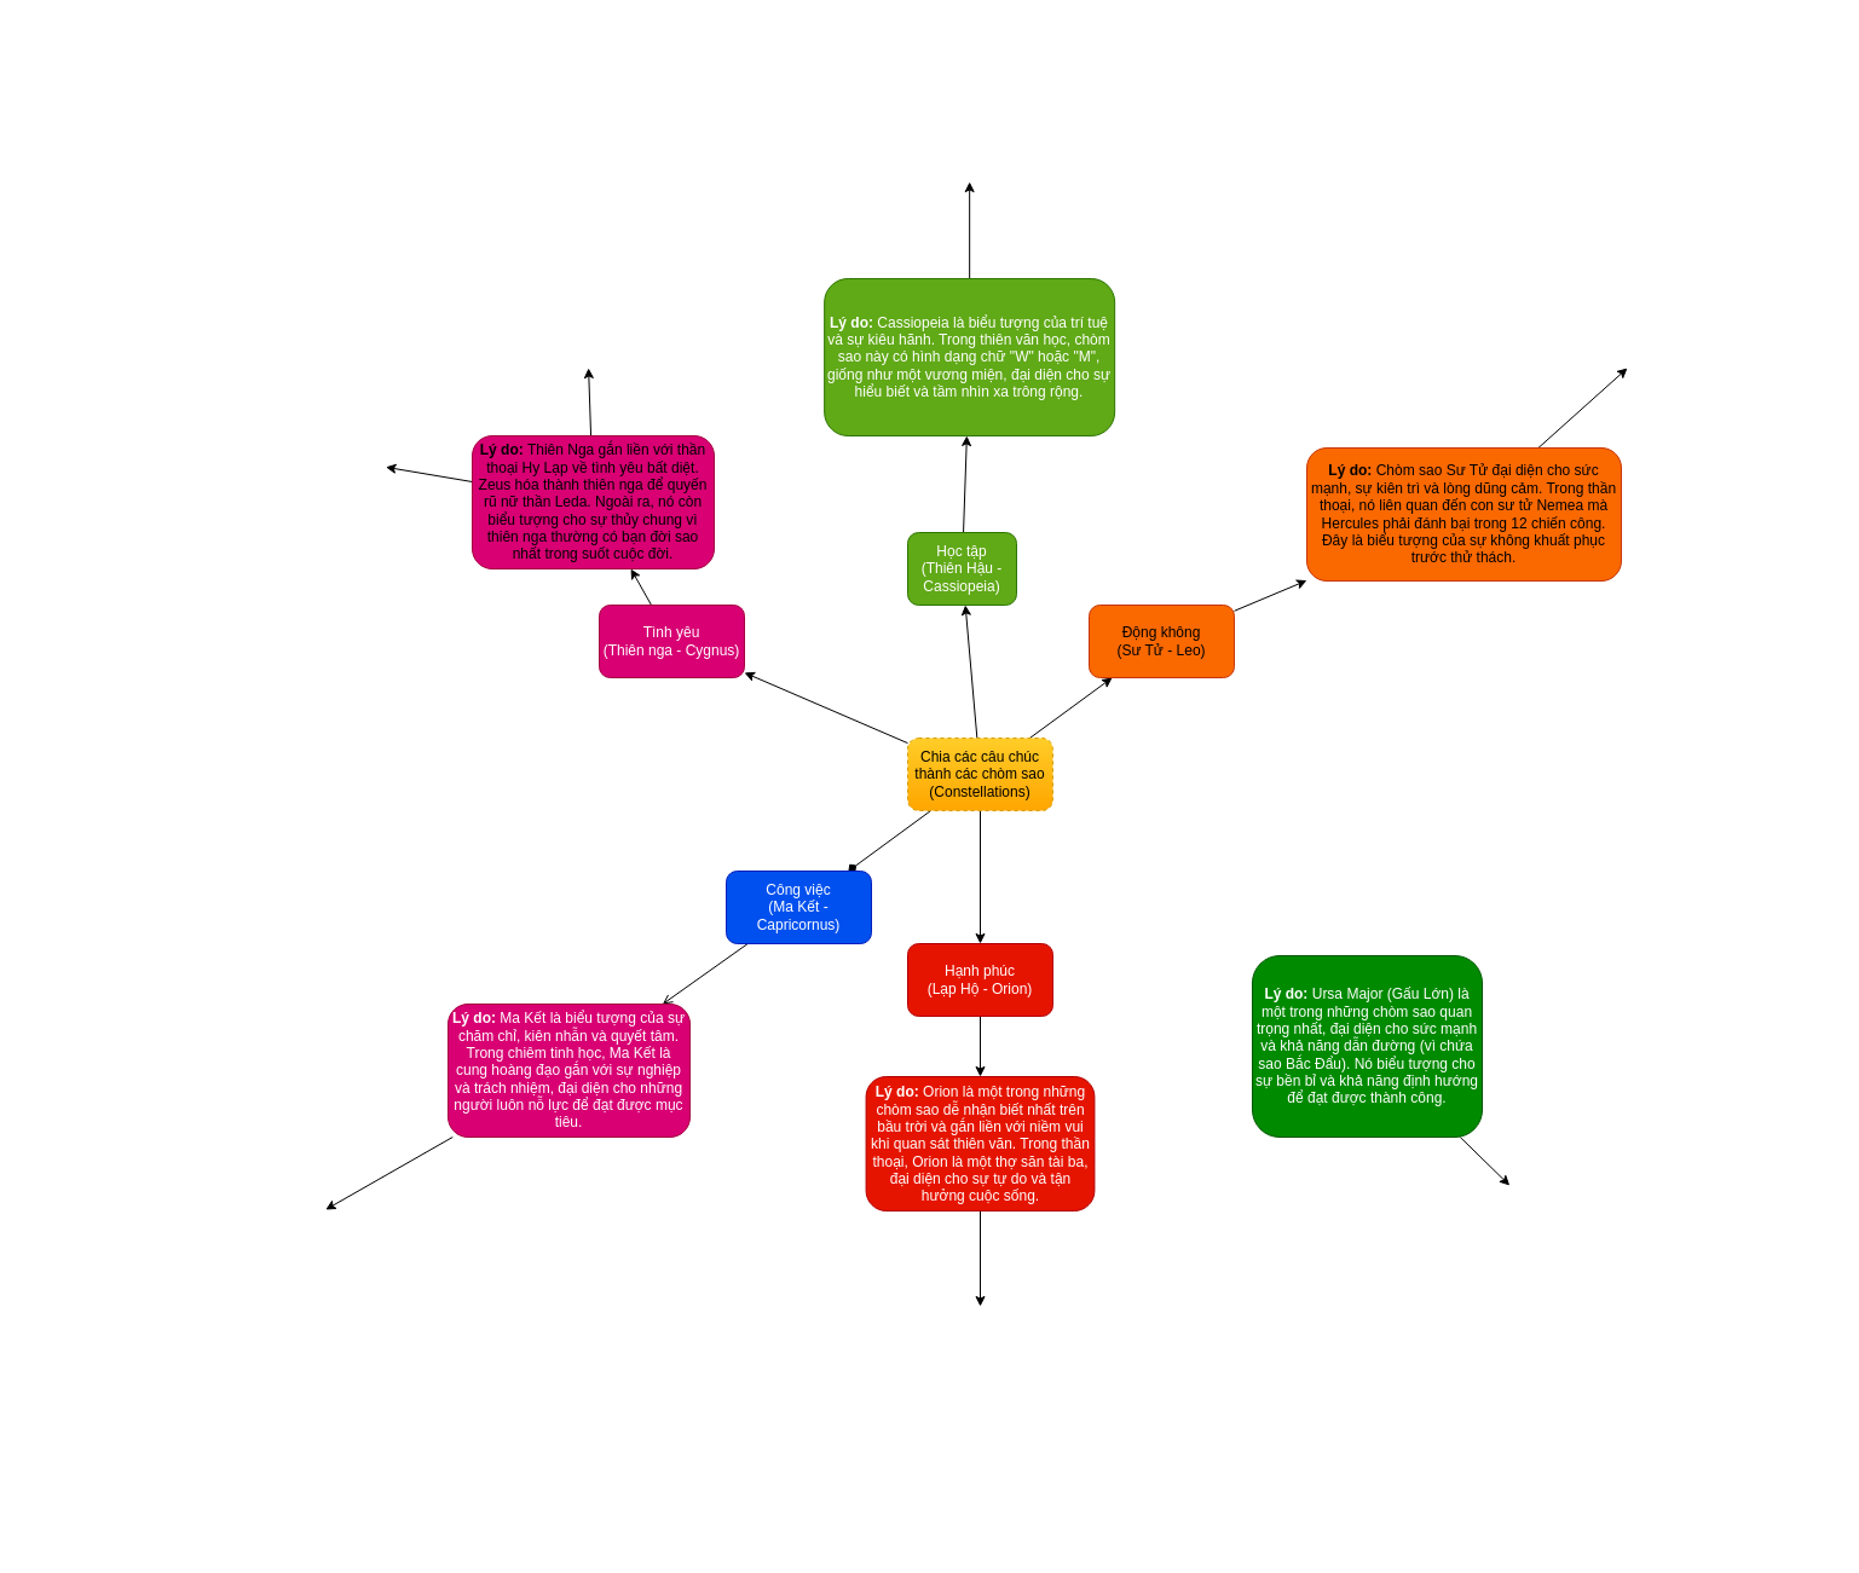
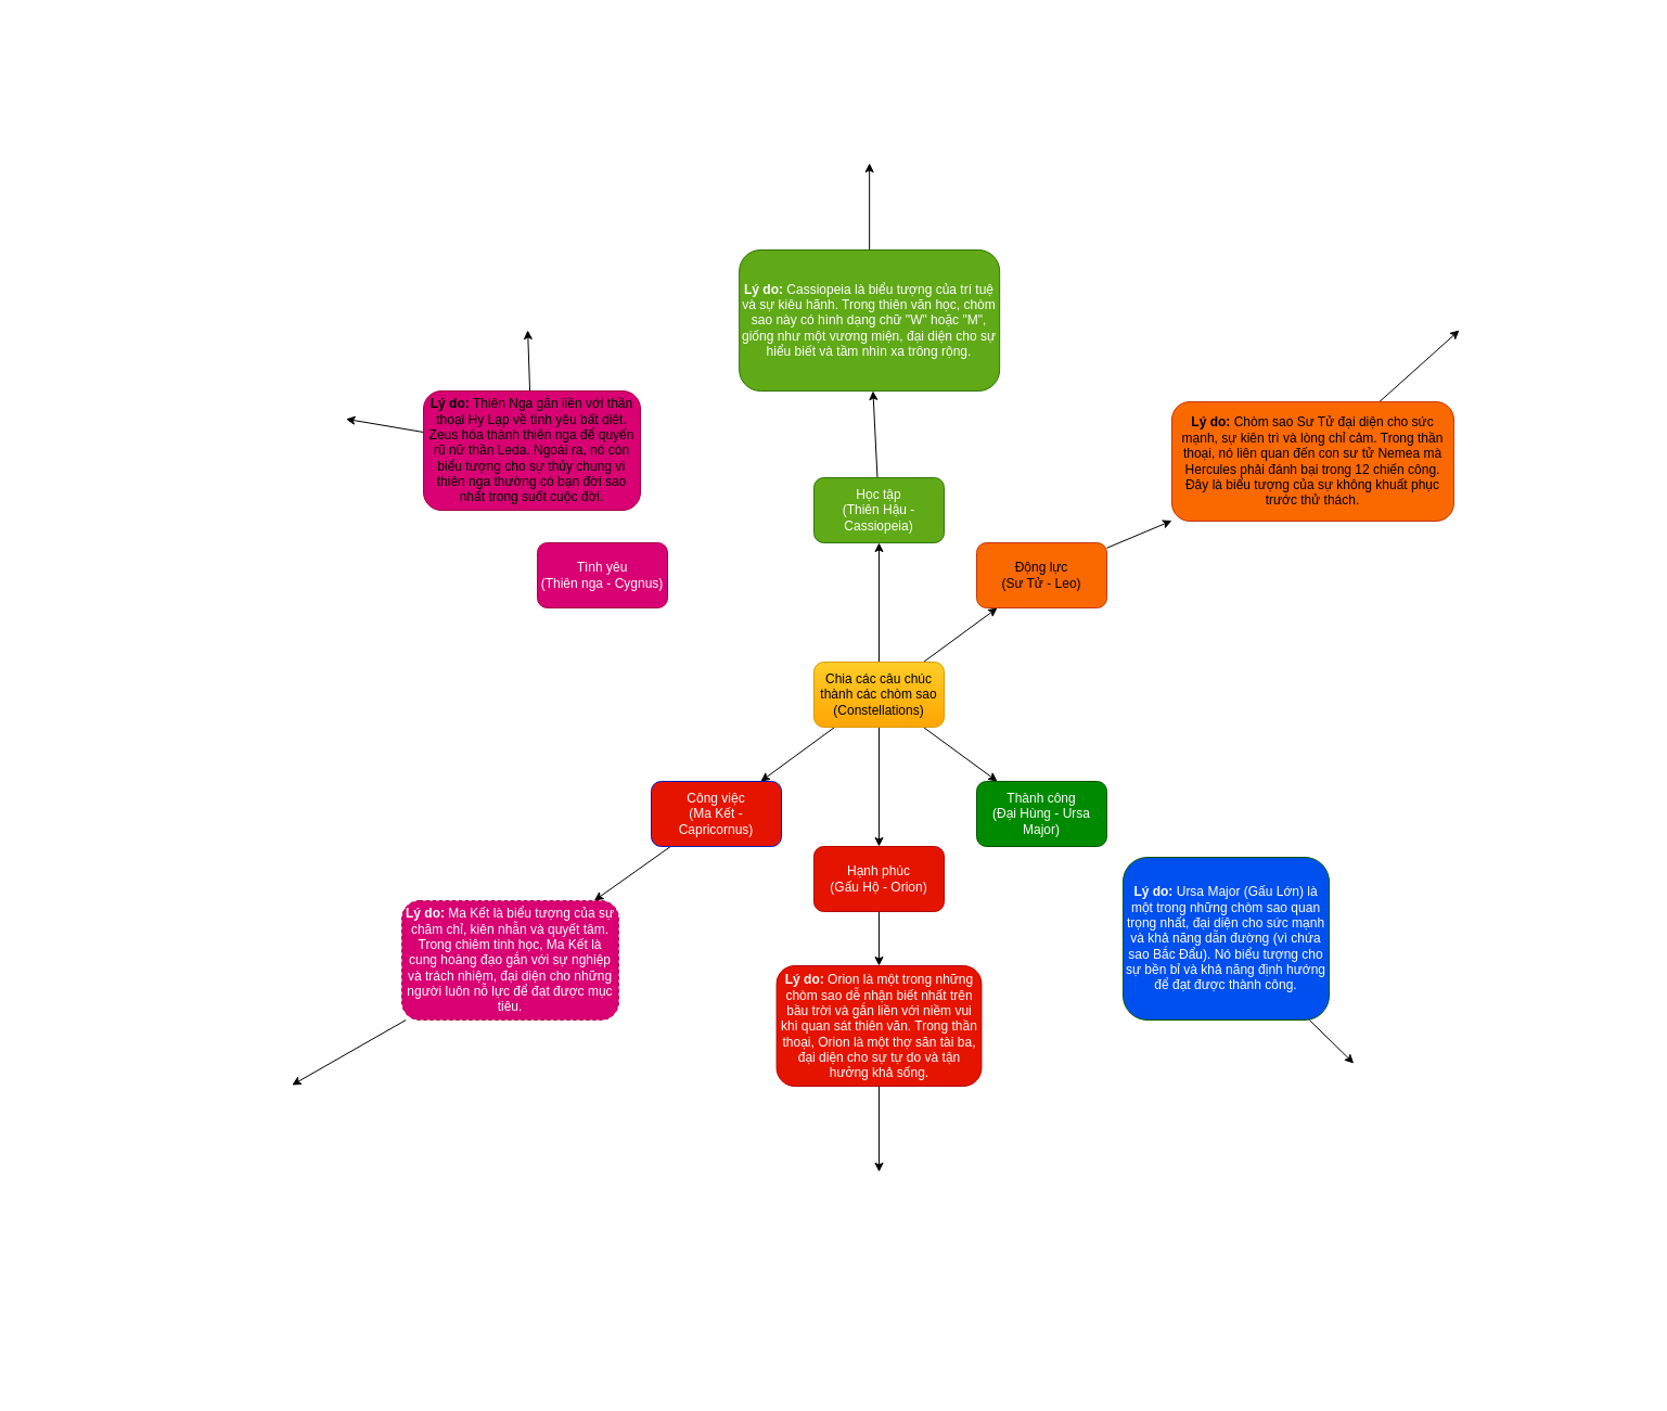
  <mxCell id="0" />
  <mxCell id="1" parent="0" />
- <mxCell id="2" style="edgeStyle=none;html=1;" parent="1" source="8" target="10" edge="1"><mxGeometry relative="1" as="geometry"><mxPoint x="750" y="560" as="targetPoint" /></mxGeometry></mxCell>
  <mxCell id="3" style="edgeStyle=none;html=1;" parent="1" source="8" target="12" edge="1"><mxGeometry relative="1" as="geometry" /></mxCell>
  <mxCell id="4" style="edgeStyle=none;html=1;" parent="1" source="8" target="14" edge="1"><mxGeometry relative="1" as="geometry" /></mxCell>
  <mxCell id="5" style="edgeStyle=none;html=1;" parent="1" source="8" target="16" edge="1"><mxGeometry relative="1" as="geometry" /></mxCell>
- <mxCell id="6" style="edgeStyle=none;html=1;endArrow=diamond;" parent="1" source="8" target="18" edge="1"><mxGeometry relative="1" as="geometry" /></mxCell>
- <mxCell id="8" value="Chia các câu chúc thành các chòm sao&lt;br&gt;(Constellations)" style="rounded=1;whiteSpace=wrap;html=1;fillColor=#ffcd28;strokeColor=#d79b00;gradientColor=#ffa500;dashed=1;" parent="1" vertex="1"><mxGeometry x="750" y="610" width="120" height="60" as="geometry" /></mxCell>
- <mxCell id="9" style="edgeStyle=none;html=1;" edge="1" parent="1" source="10" target="22"><mxGeometry relative="1" as="geometry" /></mxCell>
+ <mxCell id="6" style="edgeStyle=none;html=1;" parent="1" source="8" target="18" edge="1"><mxGeometry relative="1" as="geometry" /></mxCell>
+ <mxCell id="7" style="edgeStyle=none;html=1;" parent="1" source="8" target="19" edge="1"><mxGeometry relative="1" as="geometry" /></mxCell>
+ <mxCell id="8" value="Chia các câu chúc thành các chòm sao&lt;br&gt;(Constellations)" style="rounded=1;whiteSpace=wrap;html=1;fillColor=#ffcd28;strokeColor=#d79b00;gradientColor=#ffa500;" parent="1" vertex="1"><mxGeometry x="750" y="610" width="120" height="60" as="geometry" /></mxCell>
  <mxCell id="10" value="Tình yêu&lt;br&gt;(Thiên nga - Cygnus)" style="rounded=1;whiteSpace=wrap;html=1;fillColor=#d80073;fontColor=#ffffff;strokeColor=#A50040;" parent="1" vertex="1"><mxGeometry x="495" y="500" width="120" height="60" as="geometry" /></mxCell>
  <mxCell id="11" style="edgeStyle=none;html=1;" edge="1" parent="1" source="12" target="28"><mxGeometry relative="1" as="geometry" /></mxCell>
- <mxCell id="12" value="Học tập&lt;br&gt;(Thiên Hậu - Cassiopeia)" style="rounded=1;whiteSpace=wrap;html=1;fillColor=#60a917;fontColor=#ffffff;strokeColor=#2D7600;" parent="1" vertex="1"><mxGeometry x="750" y="440" width="90" height="60" as="geometry" /></mxCell>
+ <mxCell id="12" value="Học tập&lt;br&gt;(Thiên Hậu - Cassiopeia)" style="rounded=1;whiteSpace=wrap;html=1;fillColor=#60a917;fontColor=#ffffff;strokeColor=#2D7600;" parent="1" vertex="1"><mxGeometry x="750" y="440" width="120" height="60" as="geometry" /></mxCell>
  <mxCell id="13" style="edgeStyle=none;html=1;" edge="1" parent="1" source="14" target="30"><mxGeometry relative="1" as="geometry" /></mxCell>
- <mxCell id="14" value="Động không&lt;br&gt;(Sư Tử - Leo)" style="rounded=1;whiteSpace=wrap;html=1;fillColor=#fa6800;fontColor=#000000;strokeColor=#C73500;" parent="1" vertex="1"><mxGeometry x="900" y="500" width="120" height="60" as="geometry" /></mxCell>
+ <mxCell id="14" value="Động lực&lt;br&gt;(Sư Tử - Leo)" style="rounded=1;whiteSpace=wrap;html=1;fillColor=#fa6800;fontColor=#000000;strokeColor=#C73500;" parent="1" vertex="1"><mxGeometry x="900" y="500" width="120" height="60" as="geometry" /></mxCell>
  <mxCell id="15" style="edgeStyle=none;html=1;" edge="1" parent="1" source="16" target="35"><mxGeometry relative="1" as="geometry" /></mxCell>
- <mxCell id="16" value="Hạnh phúc&lt;br&gt;(Lạp Hộ - Orion)" style="rounded=1;whiteSpace=wrap;html=1;fillColor=#e51400;fontColor=#ffffff;strokeColor=#B20000;" parent="1" vertex="1"><mxGeometry x="750" y="780" width="120" height="60" as="geometry" /></mxCell>
- <mxCell id="17" style="edgeStyle=none;html=1;endArrow=open;" edge="1" parent="1" source="18" target="32"><mxGeometry relative="1" as="geometry" /></mxCell>
- <mxCell id="18" value="Công việc&lt;br&gt;(Ma Kết - Capricornus)" style="rounded=1;whiteSpace=wrap;html=1;fillColor=#0050ef;fontColor=#ffffff;strokeColor=#001DBC;" parent="1" vertex="1"><mxGeometry x="600" y="720" width="120" height="60" as="geometry" /></mxCell>
+ <mxCell id="16" value="Hạnh phúc&lt;br&gt;(Gấu Hộ - Orion)" style="rounded=1;whiteSpace=wrap;html=1;fillColor=#e51400;fontColor=#ffffff;strokeColor=#B20000;" parent="1" vertex="1"><mxGeometry x="750" y="780" width="120" height="60" as="geometry" /></mxCell>
+ <mxCell id="17" style="edgeStyle=none;html=1;" edge="1" parent="1" source="18" target="32"><mxGeometry relative="1" as="geometry" /></mxCell>
+ <mxCell id="18" value="Công việc&lt;br&gt;(Ma Kết - Capricornus)" style="rounded=1;whiteSpace=wrap;html=1;fillColor=#e51400;fontColor=#ffffff;strokeColor=#001DBC;" parent="1" vertex="1"><mxGeometry x="600" y="720" width="120" height="60" as="geometry" /></mxCell>
+ <mxCell id="19" value="Thành công&lt;br&gt;(Đại Hùng - Ursa Major)" style="rounded=1;whiteSpace=wrap;html=1;fillColor=#008a00;strokeColor=#005700;fontColor=#ffffff;" parent="1" vertex="1"><mxGeometry x="900" y="720" width="120" height="60" as="geometry" /></mxCell>
  <mxCell id="20" style="edgeStyle=none;html=1;" edge="1" parent="1" source="22" target="23"><mxGeometry relative="1" as="geometry" /></mxCell>
  <mxCell id="21" style="edgeStyle=none;html=1;" edge="1" parent="1" source="22" target="24"><mxGeometry relative="1" as="geometry" /></mxCell>
  <mxCell id="22" value="&lt;font style=&quot;&quot;&gt;&lt;strong style=&quot;&quot; data-end=&quot;179&quot; data-start=&quot;169&quot;&gt;&lt;font style=&quot;color: light-dark(rgb(0, 0, 0), rgb(18, 18, 18));&quot;&gt;Lý do:&lt;/font&gt;&lt;/strong&gt;&lt;font style=&quot;color: light-dark(rgb(0, 0, 0), rgb(18, 18, 18));&quot;&gt; Thiên Nga gắn liền với thần thoại Hy Lạp về tình yêu bất diệt. Zeus hóa thành thiên nga để quyến rũ nữ thần Leda. Ngoài ra, nó còn biểu tượng cho sự thủy chung vì thiên nga thường có bạn đời sao nhất trong suốt cuộc đời.&lt;/font&gt;&lt;/font&gt;" style="rounded=1;whiteSpace=wrap;html=1;fillColor=#d80073;fontColor=#ffffff;strokeColor=#A50040;" vertex="1" parent="1"><mxGeometry x="390" y="360" width="200" height="110" as="geometry" /></mxCell>
  <mxCell id="23" value="" style="shape=image;imageAspect=0;aspect=fixed;verticalLabelPosition=bottom;verticalAlign=top;image=https://th.bing.com/th/id/R.a3e3fa6962fe0926e9f3c40449160085?rik=54R3SoRq8jxIqA&amp;riu=http%3a%2f%2fwww.planetguide.net%2fwp-content%2fuploads%2f2021%2f05%2fDepositphotos_121257640_s-2019-768x549.jpg&amp;ehk=vAaqaWzNKqvtwDKQzQIlDGIgQzfWQ2PaQuZc6rLvKDA%3d&amp;risl=&amp;pid=ImgRaw&amp;r=0;" vertex="1" parent="1"><mxGeometry x="120" y="298" width="198.49" height="142" as="geometry" /></mxCell>
  <mxCell id="24" value="" style="shape=image;imageAspect=0;aspect=fixed;verticalLabelPosition=bottom;verticalAlign=top;image=https://media.istockphoto.com/illustrations/cygnus-which-floats-in-the-night-sky-illustration-id1298346814?k=20&amp;m=1298346814&amp;s=612x612&amp;w=0&amp;h=NqqTEzbdeH7MDZxoI2FwQqaRdBMmzZheSOQUpq9JTWs=;clipPath=inset(3.3% 33.33% 36.79% 29.67%);" vertex="1" parent="1"><mxGeometry x="395.2" y="104" width="174.8" height="200" as="geometry" /></mxCell>
  <mxCell id="25" value="" style="shape=image;imageAspect=0;aspect=fixed;verticalLabelPosition=bottom;verticalAlign=top;image=https://i.pinimg.com/736x/96/fc/b1/96fcb1e3e6c8ebb6e343221e128ad7a4.jpg;" vertex="1" parent="1"><mxGeometry x="732.32" y="20" width="137.68" height="130" as="geometry" /></mxCell>
  <mxCell id="26" value="" style="shape=image;imageAspect=0;aspect=fixed;verticalLabelPosition=bottom;verticalAlign=top;image=https://truyencotich.top/storage/img/KUQokjW8Ik1nLlG9ZZjAyYlWFqtPumGIzvnn3VHw.jpeg;" vertex="1" parent="1"><mxGeometry x="1320" y="174" width="195" height="130" as="geometry" /></mxCell>
  <mxCell id="27" style="edgeStyle=none;html=1;" edge="1" parent="1" source="28" target="25"><mxGeometry relative="1" as="geometry" /></mxCell>
  <mxCell id="28" value="&lt;strong data-end=&quot;475&quot; data-start=&quot;465&quot;&gt;Lý do:&lt;/strong&gt; Cassiopeia là biểu tượng của trí tuệ và sự kiêu hãnh. Trong thiên văn học, chòm sao này có hình dạng chữ &quot;W&quot; hoặc &quot;M&quot;, giống như một vương miện, đại diện cho sự hiểu biết và tầm nhìn xa trông rộng." style="rounded=1;whiteSpace=wrap;html=1;fillColor=#60a917;fontColor=#ffffff;strokeColor=#2D7600;" vertex="1" parent="1"><mxGeometry x="681.16" y="230" width="240" height="130" as="geometry" /></mxCell>
  <mxCell id="29" style="edgeStyle=none;html=1;" edge="1" parent="1" source="30" target="26"><mxGeometry relative="1" as="geometry" /></mxCell>
- <mxCell id="30" value="&lt;strong data-end=&quot;738&quot; data-start=&quot;728&quot;&gt;Lý do:&lt;/strong&gt; Chòm sao Sư Tử đại diện cho sức mạnh, sự kiên trì và lòng dũng cảm. Trong thần thoại, nó liên quan đến con sư tử Nemea mà Hercules phải đánh bại trong 12 chiến công. Đây là biểu tượng của sự không khuất phục trước thử thách." style="rounded=1;whiteSpace=wrap;html=1;fillColor=#fa6800;fontColor=#000000;strokeColor=#C73500;" vertex="1" parent="1"><mxGeometry x="1080" y="370" width="260" height="110" as="geometry" /></mxCell>
+ <mxCell id="30" value="&lt;strong data-end=&quot;738&quot; data-start=&quot;728&quot;&gt;Lý do:&lt;/strong&gt; Chòm sao Sư Tử đại diện cho sức mạnh, sự kiên trì và lòng chỉ cảm. Trong thần thoại, nó liên quan đến con sư tử Nemea mà Hercules phải đánh bại trong 12 chiến công. Đây là biểu tượng của sự không khuất phục trước thử thách." style="rounded=1;whiteSpace=wrap;html=1;fillColor=#fa6800;fontColor=#000000;strokeColor=#C73500;" vertex="1" parent="1"><mxGeometry x="1080" y="370" width="260" height="110" as="geometry" /></mxCell>
  <mxCell id="31" style="edgeStyle=none;html=1;" edge="1" parent="1" source="32" target="33"><mxGeometry relative="1" as="geometry" /></mxCell>
- <mxCell id="32" value="&lt;strong data-end=&quot;1038&quot; data-start=&quot;1028&quot;&gt;Lý do:&lt;/strong&gt; Ma Kết là biểu tượng của sự chăm chỉ, kiên nhẫn và quyết tâm. Trong chiêm tinh học, Ma Kết là cung hoàng đạo gắn với sự nghiệp và trách nhiệm, đại diện cho những người luôn nỗ lực để đạt được mục tiêu." style="rounded=1;whiteSpace=wrap;html=1;fillColor=light-dark(#d80073, #6db2ff);fontColor=#ffffff;strokeColor=#A50040;" vertex="1" parent="1"><mxGeometry x="370" y="830" width="200" height="110" as="geometry" /></mxCell>
+ <mxCell id="32" value="&lt;strong data-end=&quot;1038&quot; data-start=&quot;1028&quot;&gt;Lý do:&lt;/strong&gt; Ma Kết là biểu tượng của sự chăm chỉ, kiên nhẫn và quyết tâm. Trong chiêm tinh học, Ma Kết là cung hoàng đạo gắn với sự nghiệp và trách nhiệm, đại diện cho những người luôn nỗ lực để đạt được mục tiêu." style="rounded=1;whiteSpace=wrap;html=1;fillColor=light-dark(#d80073, #6db2ff);fontColor=#ffffff;strokeColor=#A50040;dashed=1;" vertex="1" parent="1"><mxGeometry x="370" y="830" width="200" height="110" as="geometry" /></mxCell>
  <mxCell id="33" value="" style="shape=image;imageAspect=0;aspect=fixed;verticalLabelPosition=bottom;verticalAlign=top;image=https://vuongphat.com.vn/wp-content/uploads/2022/07/Untitled-13.jpg;" vertex="1" parent="1"><mxGeometry x="20" y="1000" width="249" height="142" as="geometry" /></mxCell>
  <mxCell id="34" style="edgeStyle=none;html=1;" edge="1" parent="1" source="35" target="36"><mxGeometry relative="1" as="geometry" /></mxCell>
- <mxCell id="35" value="&lt;strong data-end=&quot;1309&quot; data-start=&quot;1299&quot;&gt;Lý do:&lt;/strong&gt; Orion là một trong những chòm sao dễ nhận biết nhất trên bầu trời và gắn liền với niềm vui khi quan sát thiên văn. Trong thần thoại, Orion là một thợ săn tài ba, đại diện cho sự tự do và tận hưởng cuộc sống." style="rounded=1;whiteSpace=wrap;html=1;fillColor=#e51400;fontColor=#ffffff;strokeColor=#B20000;" vertex="1" parent="1"><mxGeometry x="715.58" y="890" width="188.84" height="111" as="geometry" /></mxCell>
+ <mxCell id="35" value="&lt;strong data-end=&quot;1309&quot; data-start=&quot;1299&quot;&gt;Lý do:&lt;/strong&gt; Orion là một trong những chòm sao dễ nhận biết nhất trên bầu trời và gắn liền với niềm vui khi quan sát thiên văn. Trong thần thoại, Orion là một thợ săn tài ba, đại diện cho sự tự do và tận hưởng khả sống." style="rounded=1;whiteSpace=wrap;html=1;fillColor=#e51400;fontColor=#ffffff;strokeColor=#B20000;" vertex="1" parent="1"><mxGeometry x="715.58" y="890" width="188.84" height="111" as="geometry" /></mxCell>
  <mxCell id="36" value="" style="shape=image;imageAspect=0;aspect=fixed;verticalLabelPosition=bottom;verticalAlign=top;image=https://static.vecteezy.com/system/resources/previews/009/763/356/original/illustration-of-the-constellation-orion-pegasus-constellation-in-night-sky-hunter-orion-from-ancient-greek-mythology-vector.jpg;" vertex="1" parent="1"><mxGeometry x="685.5" y="1080" width="249" height="199" as="geometry" /></mxCell>
  <mxCell id="37" style="edgeStyle=none;html=1;" edge="1" parent="1" source="38" target="39"><mxGeometry relative="1" as="geometry" /></mxCell>
- <mxCell id="38" value="&lt;strong data-end=&quot;1594&quot; data-start=&quot;1584&quot;&gt;Lý do:&lt;/strong&gt; Ursa Major (Gấu Lớn) là một trong những chòm sao quan trọng nhất, đại diện cho sức mạnh và khả năng dẫn đường (vì chứa sao Bắc Đẩu). Nó biểu tượng cho sự bền bỉ và khả năng định hướng để đạt được thành công." style="rounded=1;whiteSpace=wrap;html=1;fillColor=#008a00;strokeColor=#005700;fontColor=#ffffff;" vertex="1" parent="1"><mxGeometry x="1035" y="790" width="190" height="150" as="geometry" /></mxCell>
+ <mxCell id="38" value="&lt;strong data-end=&quot;1594&quot; data-start=&quot;1584&quot;&gt;Lý do:&lt;/strong&gt; Ursa Major (Gấu Lớn) là một trong những chòm sao quan trọng nhất, đại diện cho sức mạnh và khả năng dẫn đường (vì chứa sao Bắc Đẩu). Nó biểu tượng cho sự bền bỉ và khả năng định hướng để đạt được thành công." style="rounded=1;whiteSpace=wrap;html=1;fillColor=#0050ef;strokeColor=#005700;fontColor=#ffffff;" vertex="1" parent="1"><mxGeometry x="1035" y="790" width="190" height="150" as="geometry" /></mxCell>
  <mxCell id="39" value="" style="shape=image;imageAspect=0;aspect=fixed;verticalLabelPosition=bottom;verticalAlign=top;image=https://th.bing.com/th/id/OIP.pWQOU84KTtST4IIjr9uPvgHaE8?rs=1&amp;pid=ImgDetMainhttps://th.bing.com/th/id/OIP.pWQOU84KTtST4IIjr9uPvgHaE8?rs=1&amp;pid=ImgDetMain;" vertex="1" parent="1"><mxGeometry x="1200" y="980" width="299" height="199" as="geometry" /></mxCell>
